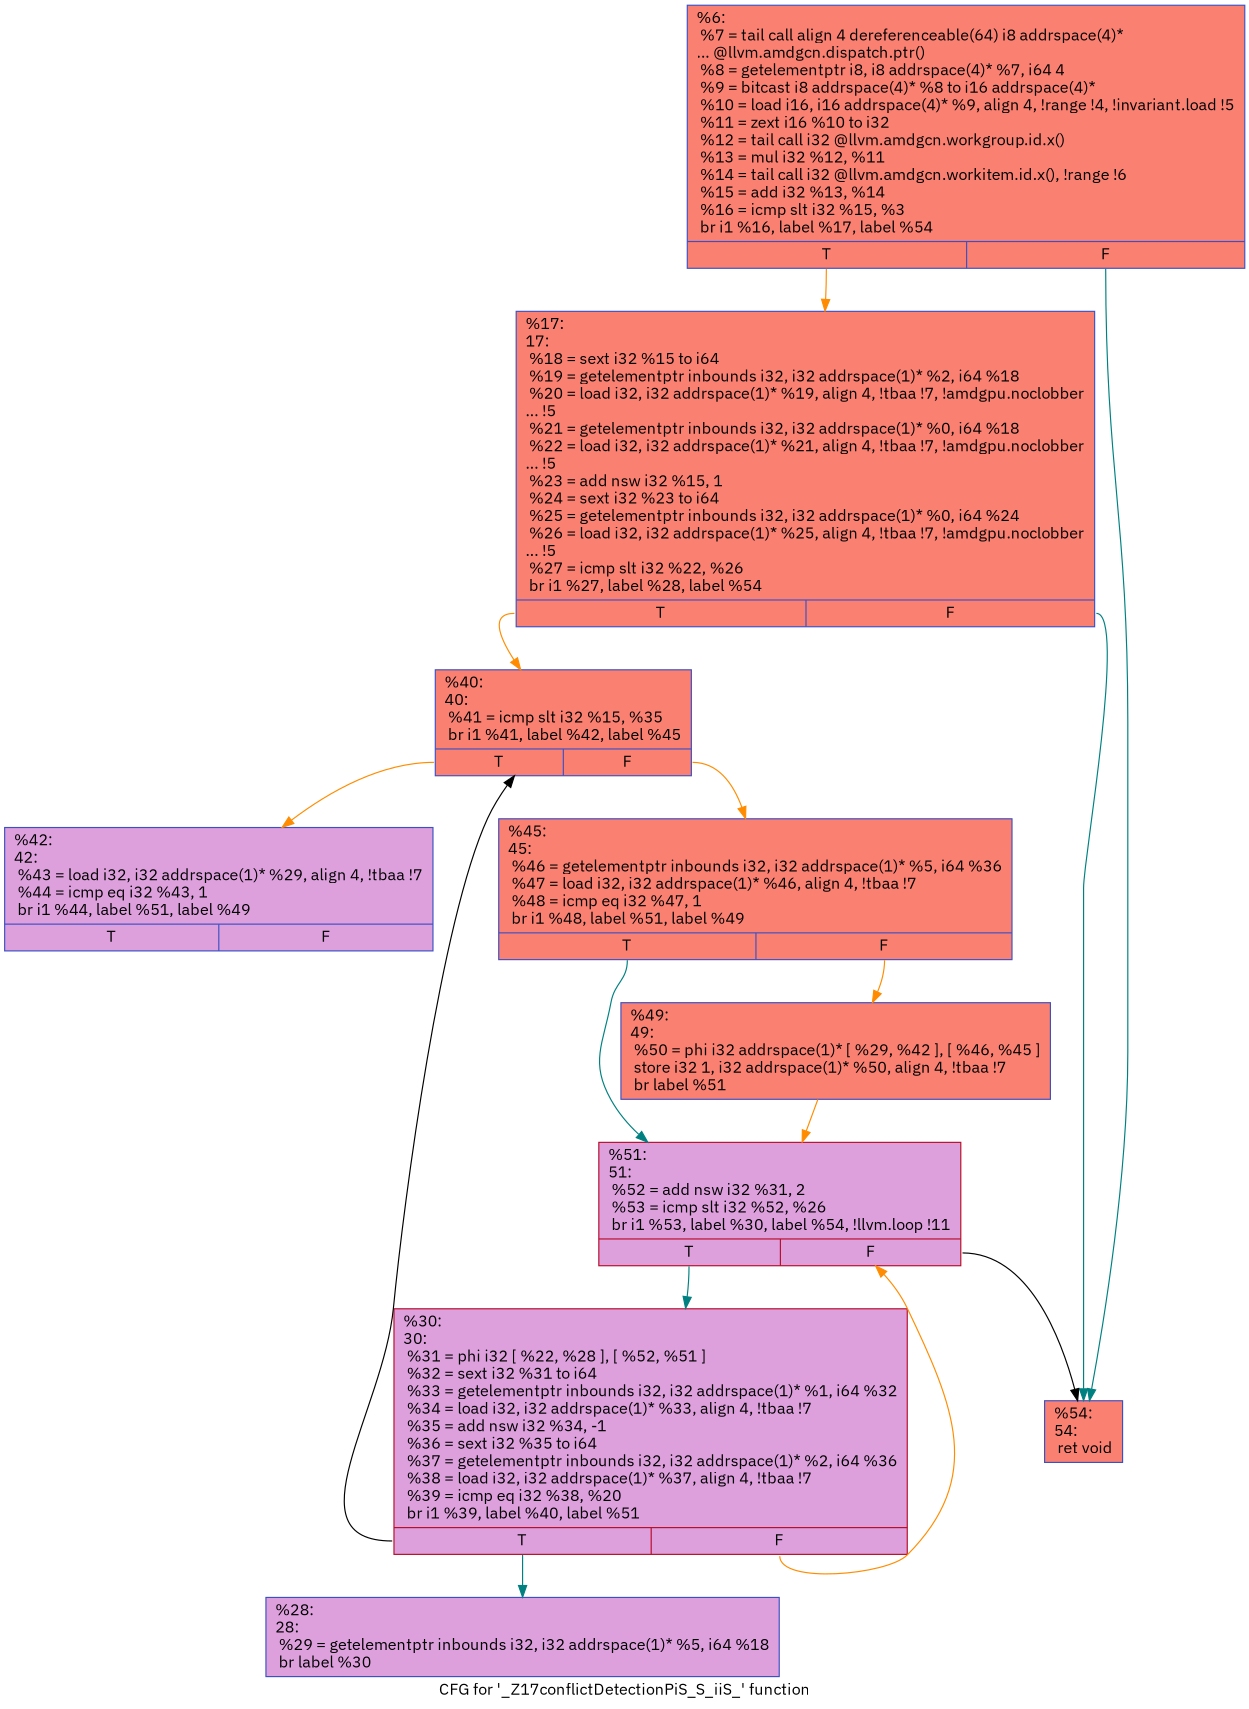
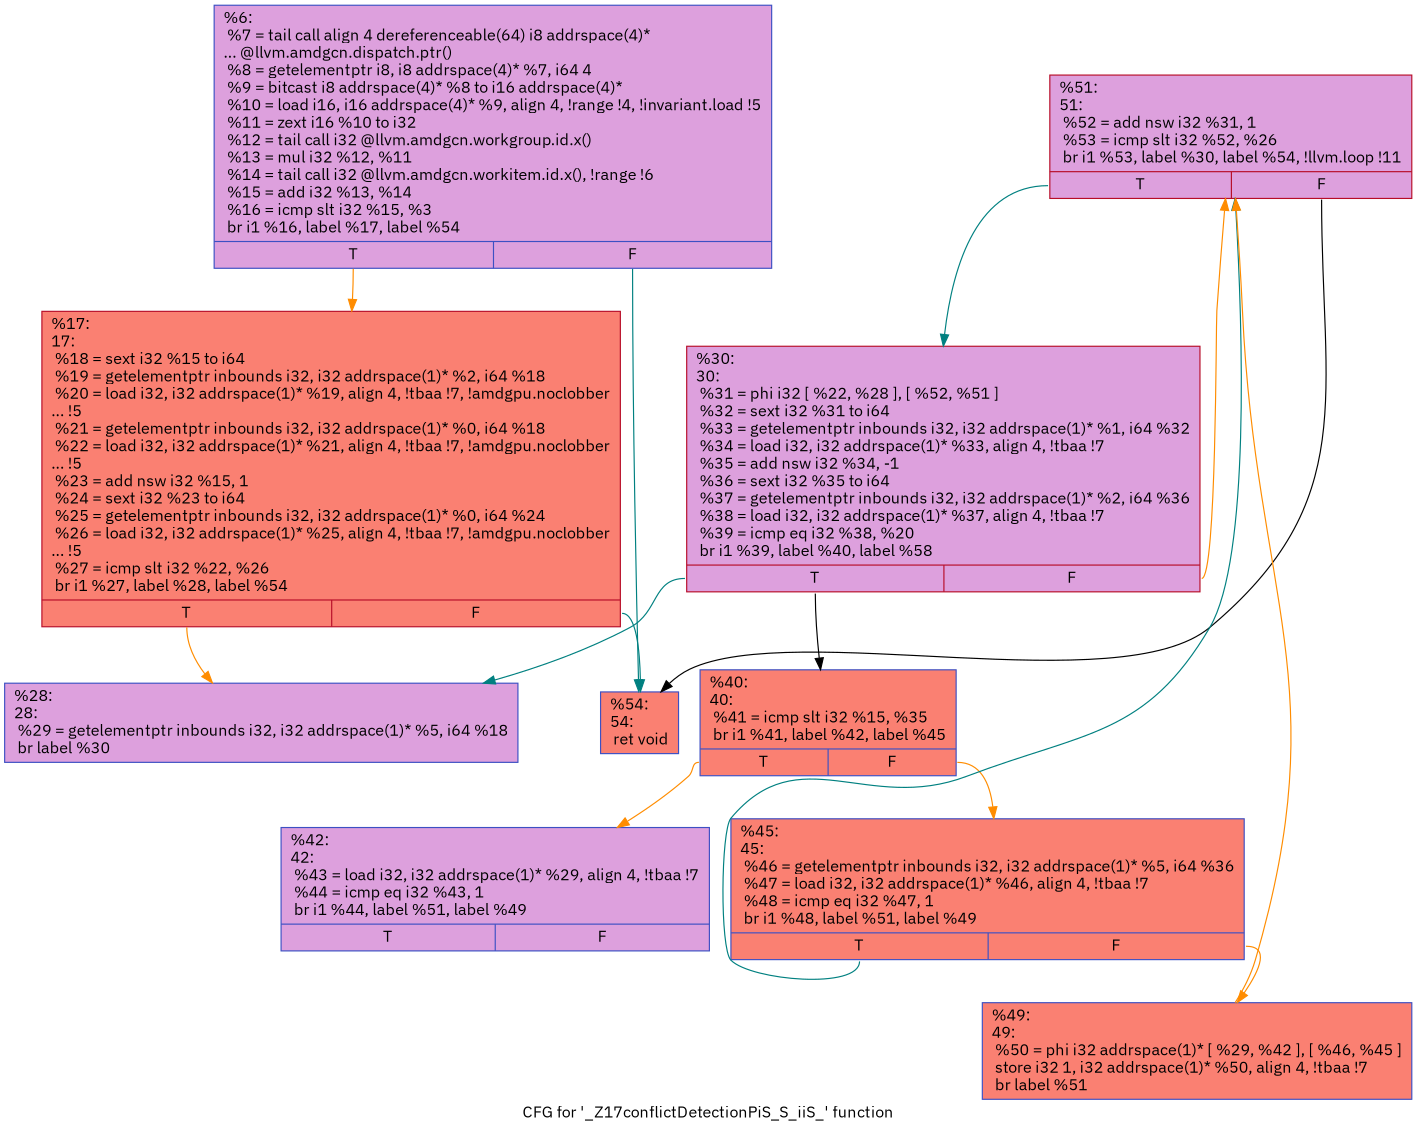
  digraph {
    fontname="IBM Plex Sans"
    label="CFG for '_Z17conflictDetectionPiS_S_iiS_' function"
    node [color="#3d50c3ff" fillcolor=salmon fontname="IBM Plex Sans" shape=record style=filled]
    edge [color=darkorange fontname="IBM Plex Sans" tailport=s0]
-   n1 [label="{%6:\l  %7 = tail call align 4 dereferenceable(64) i8 addrspace(4)*\l... @llvm.amdgcn.dispatch.ptr()\l  %8 = getelementptr i8, i8 addrspace(4)* %7, i64 4\l  %9 = bitcast i8 addrspace(4)* %8 to i16 addrspace(4)*\l  %10 = load i16, i16 addrspace(4)* %9, align 4, !range !4, !invariant.load !5\l  %11 = zext i16 %10 to i32\l  %12 = tail call i32 @llvm.amdgcn.workgroup.id.x()\l  %13 = mul i32 %12, %11\l  %14 = tail call i32 @llvm.amdgcn.workitem.id.x(), !range !6\l  %15 = add i32 %13, %14\l  %16 = icmp slt i32 %15, %3\l  br i1 %16, label %17, label %54\l|{<s0>T|<s1>F}}"]
-   n2 [label="{%17:\l17:                                               \l  %18 = sext i32 %15 to i64\l  %19 = getelementptr inbounds i32, i32 addrspace(1)* %2, i64 %18\l  %20 = load i32, i32 addrspace(1)* %19, align 4, !tbaa !7, !amdgpu.noclobber\l... !5\l  %21 = getelementptr inbounds i32, i32 addrspace(1)* %0, i64 %18\l  %22 = load i32, i32 addrspace(1)* %21, align 4, !tbaa !7, !amdgpu.noclobber\l... !5\l  %23 = add nsw i32 %15, 1\l  %24 = sext i32 %23 to i64\l  %25 = getelementptr inbounds i32, i32 addrspace(1)* %0, i64 %24\l  %26 = load i32, i32 addrspace(1)* %25, align 4, !tbaa !7, !amdgpu.noclobber\l... !5\l  %27 = icmp slt i32 %22, %26\l  br i1 %27, label %28, label %54\l|{<s0>T|<s1>F}}"]
+   n1 [fillcolor=plum label="{%6:\l  %7 = tail call align 4 dereferenceable(64) i8 addrspace(4)*\l... @llvm.amdgcn.dispatch.ptr()\l  %8 = getelementptr i8, i8 addrspace(4)* %7, i64 4\l  %9 = bitcast i8 addrspace(4)* %8 to i16 addrspace(4)*\l  %10 = load i16, i16 addrspace(4)* %9, align 4, !range !4, !invariant.load !5\l  %11 = zext i16 %10 to i32\l  %12 = tail call i32 @llvm.amdgcn.workgroup.id.x()\l  %13 = mul i32 %12, %11\l  %14 = tail call i32 @llvm.amdgcn.workitem.id.x(), !range !6\l  %15 = add i32 %13, %14\l  %16 = icmp slt i32 %15, %3\l  br i1 %16, label %17, label %54\l|{<s0>T|<s1>F}}"]
+   n2 [color="#b70d28ff" label="{%17:\l17:                                               \l  %18 = sext i32 %15 to i64\l  %19 = getelementptr inbounds i32, i32 addrspace(1)* %2, i64 %18\l  %20 = load i32, i32 addrspace(1)* %19, align 4, !tbaa !7, !amdgpu.noclobber\l... !5\l  %21 = getelementptr inbounds i32, i32 addrspace(1)* %0, i64 %18\l  %22 = load i32, i32 addrspace(1)* %21, align 4, !tbaa !7, !amdgpu.noclobber\l... !5\l  %23 = add nsw i32 %15, 1\l  %24 = sext i32 %23 to i64\l  %25 = getelementptr inbounds i32, i32 addrspace(1)* %0, i64 %24\l  %26 = load i32, i32 addrspace(1)* %25, align 4, !tbaa !7, !amdgpu.noclobber\l... !5\l  %27 = icmp slt i32 %22, %26\l  br i1 %27, label %28, label %54\l|{<s0>T|<s1>F}}"]
    n3 [label="{%54:\l54:                                               \l  ret void\l}"]
    n4 [fillcolor=plum label="{%28:\l28:                                               \l  %29 = getelementptr inbounds i32, i32 addrspace(1)* %5, i64 %18\l  br label %30\l}"]
-   n5 [color="#b70d28ff" fillcolor=plum label="{%30:\l30:                                               \l  %31 = phi i32 [ %22, %28 ], [ %52, %51 ]\l  %32 = sext i32 %31 to i64\l  %33 = getelementptr inbounds i32, i32 addrspace(1)* %1, i64 %32\l  %34 = load i32, i32 addrspace(1)* %33, align 4, !tbaa !7\l  %35 = add nsw i32 %34, -1\l  %36 = sext i32 %35 to i64\l  %37 = getelementptr inbounds i32, i32 addrspace(1)* %2, i64 %36\l  %38 = load i32, i32 addrspace(1)* %37, align 4, !tbaa !7\l  %39 = icmp eq i32 %38, %20\l  br i1 %39, label %40, label %51\l|{<s0>T|<s1>F}}"]
+   n5 [color="#b70d28ff" fillcolor=plum label="{%30:\l30:                                               \l  %31 = phi i32 [ %22, %28 ], [ %52, %51 ]\l  %32 = sext i32 %31 to i64\l  %33 = getelementptr inbounds i32, i32 addrspace(1)* %1, i64 %32\l  %34 = load i32, i32 addrspace(1)* %33, align 4, !tbaa !7\l  %35 = add nsw i32 %34, -1\l  %36 = sext i32 %35 to i64\l  %37 = getelementptr inbounds i32, i32 addrspace(1)* %2, i64 %36\l  %38 = load i32, i32 addrspace(1)* %37, align 4, !tbaa !7\l  %39 = icmp eq i32 %38, %20\l  br i1 %39, label %40, label %58\l|{<s0>T|<s1>F}}"]
    n6 [label="{%40:\l40:                                               \l  %41 = icmp slt i32 %15, %35\l  br i1 %41, label %42, label %45\l|{<s0>T|<s1>F}}"]
-   n7 [color="#b70d28ff" fillcolor=plum label="{%51:\l51:                                               \l  %52 = add nsw i32 %31, 2\l  %53 = icmp slt i32 %52, %26\l  br i1 %53, label %30, label %54, !llvm.loop !11\l|{<s0>T|<s1>F}}"]
+   n7 [color="#b70d28ff" fillcolor=plum label="{%51:\l51:                                               \l  %52 = add nsw i32 %31, 1\l  %53 = icmp slt i32 %52, %26\l  br i1 %53, label %30, label %54, !llvm.loop !11\l|{<s0>T|<s1>F}}"]
    n8 [fillcolor=plum label="{%42:\l42:                                               \l  %43 = load i32, i32 addrspace(1)* %29, align 4, !tbaa !7\l  %44 = icmp eq i32 %43, 1\l  br i1 %44, label %51, label %49\l|{<s0>T|<s1>F}}"]
    n9 [label="{%45:\l45:                                               \l  %46 = getelementptr inbounds i32, i32 addrspace(1)* %5, i64 %36\l  %47 = load i32, i32 addrspace(1)* %46, align 4, !tbaa !7\l  %48 = icmp eq i32 %47, 1\l  br i1 %48, label %51, label %49\l|{<s0>T|<s1>F}}"]
    n10 [label="{%49:\l49:                                               \l  %50 = phi i32 addrspace(1)* [ %29, %42 ], [ %46, %45 ]\l  store i32 1, i32 addrspace(1)* %50, align 4, !tbaa !7\l  br label %51\l}"]
    n1 -> n2
    n1 -> n3 [color=teal tailport=s1]
    n2 -> n3 [color=teal tailport=s1]
-   n2 -> n6
+   n2 -> n4
    n5 -> n4 [color=teal]
    n5 -> n6 [color=black]
    n5 -> n7 [tailport=s1]
    n6 -> n8
    n6 -> n9 [tailport=s1]
    n7 -> n3 [color=black tailport=s1]
    n7 -> n5 [color=teal]
    n9 -> n7 [color=teal]
    n9 -> n10 [tailport=s1]
    n10 -> n7
  }
